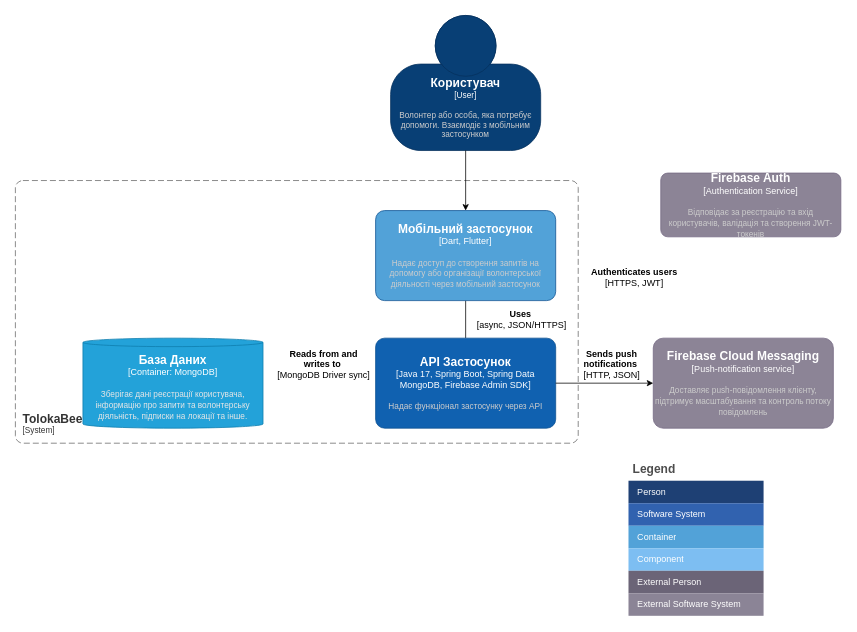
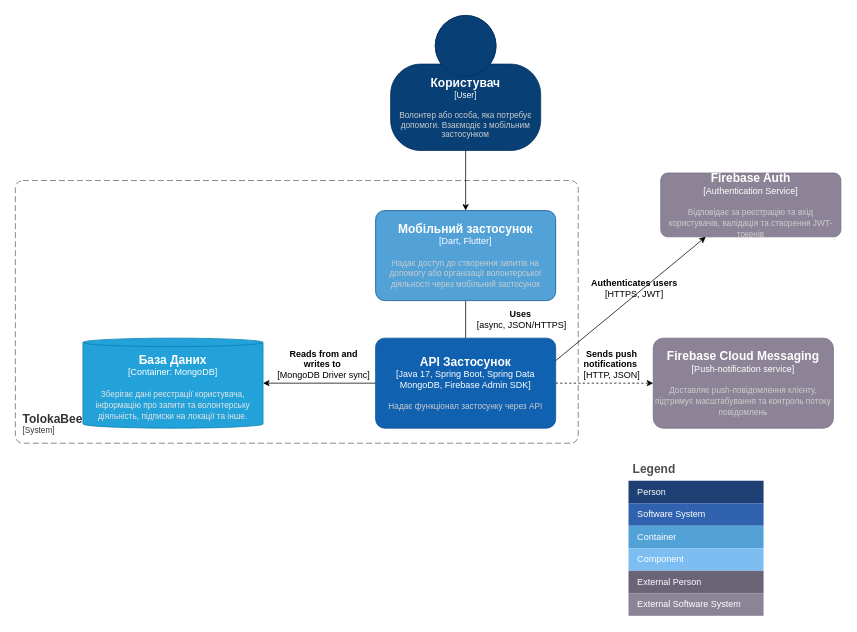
  <mxCell id="0" />
  <mxCell id="1" parent="0" />
  <mxCell id="2" value="&lt;font style=&quot;font-size: 16px&quot;&gt;&lt;b&gt;Користувач&lt;/b&gt;&lt;/font&gt;&lt;div&gt;[User]&lt;/div&gt;&lt;br&gt;&lt;div&gt;&lt;font style=&quot;font-size: 11px&quot;&gt;&lt;font color=&quot;#cccccc&quot;&gt;Волонтер або особа, яка потребує допомоги. Взаємодіє з мобільним застосунком&lt;/font&gt;&lt;/div&gt;" style="html=1;fontSize=11;dashed=0;whiteSpace=wrap;fillColor=#083F75;strokeColor=#06315C;fontColor=#ffffff;shape=mxgraph.c4.person2;align=center;metaEdit=1;points=[[0.5,0,0],[1,0.5,0],[1,0.75,0],[0.75,1,0],[0.5,1,0],[0.25,1,0],[0,0.75,0],[0,0.5,0]];resizable=0;" parent="1" vertex="1"><mxGeometry x="520" y="20" width="200" height="180" as="geometry" /></mxCell>
  <mxCell id="3" value="&lt;font style=&quot;font-size: 16px&quot;&gt;&lt;b&gt;&lt;div style=&quot;text-align: left&quot;&gt;TolokaBee&lt;/div&gt;&lt;/b&gt;&lt;/font&gt;&lt;div style=&quot;text-align: left&quot;&gt;[System]&lt;/div&gt;" style="rounded=1;fontSize=11;whiteSpace=wrap;html=1;dashed=1;arcSize=20;fillColor=none;strokeColor=#666666;fontColor=#333333;labelBackgroundColor=none;align=left;verticalAlign=bottom;labelBorderColor=none;spacingTop=0;spacing=10;dashPattern=8 4;metaEdit=1;rotatable=0;perimeter=rectanglePerimeter;noLabel=0;labelPadding=0;allowArrows=0;connectable=0;expand=0;recursiveResize=0;editable=1;pointerEvents=0;absoluteArcSize=1;points=[[0.25,0,0],[0.5,0,0],[0.75,0,0],[1,0.25,0],[1,0.5,0],[1,0.75,0],[0.75,1,0],[0.5,1,0],[0.25,1,0],[0,0.75,0],[0,0.5,0],[0,0.25,0]];" vertex="1" parent="1"><mxGeometry x="20" y="240" width="750" height="350" as="geometry" /></mxCell>
  <mxCell id="4" style="edgeStyle=orthogonalEdgeStyle;rounded=0;orthogonalLoop=1;jettySize=auto;html=1;endArrow=none;" edge="1" parent="1" source="5" target="7"><mxGeometry relative="1" as="geometry" /></mxCell>
  <mxCell id="5" value="&lt;font style=&quot;font-size: 16px&quot;&gt;&lt;b&gt;Мобільний застосунок&lt;/b&gt;&lt;/font&gt;&lt;div&gt;[Dart, Flutter]&lt;/div&gt;&lt;br&gt;&lt;div&gt;&lt;font style=&quot;font-size: 11px&quot;&gt;&lt;font color=&quot;#cccccc&quot;&gt;Надає доступ до створення запитів на допомогу або організації волонтерської діяльності через мобільний застосунок&lt;/font&gt;&lt;/div&gt;" style="rounded=1;whiteSpace=wrap;html=1;labelBackgroundColor=none;fillColor=#52a2d8;fontColor=#ffffff;align=center;arcSize=10;strokeColor=#0D5091;metaEdit=1;resizable=0;points=[[0.25,0,0],[0.5,0,0],[0.75,0,0],[1,0.25,0],[1,0.5,0],[1,0.75,0],[0.75,1,0],[0.5,1,0],[0.25,1,0],[0,0.75,0],[0,0.5,0],[0,0.25,0]];" vertex="1" parent="1"><mxGeometry x="500" y="280" width="240" height="120" as="geometry" /></mxCell>
  <mxCell id="6" style="edgeStyle=orthogonalEdgeStyle;rounded=0;orthogonalLoop=1;jettySize=auto;html=1;entryX=0.5;entryY=0;entryDx=0;entryDy=0;entryPerimeter=0;" edge="1" parent="1" source="2" target="5"><mxGeometry relative="1" as="geometry" /></mxCell>
  <mxCell id="7" value="&lt;font style=&quot;font-size: 16px&quot;&gt;&lt;b&gt;API Застосунок&lt;/b&gt;&lt;/font&gt;&lt;div&gt;[Java 17, Spring Boot, Spring Data MongoDB, Firebase Admin SDK]&lt;/div&gt;&lt;br&gt;&lt;div&gt;&lt;font style=&quot;font-size: 11px&quot;&gt;&lt;font color=&quot;#cccccc&quot;&gt;Надає функціонал застосунку через API&lt;/font&gt;&lt;/div&gt;" style="rounded=1;whiteSpace=wrap;html=1;labelBackgroundColor=none;fillColor=#1061B0;fontColor=#ffffff;align=center;arcSize=10;strokeColor=#0D5091;metaEdit=1;resizable=0;points=[[0.25,0,0],[0.5,0,0],[0.75,0,0],[1,0.25,0],[1,0.5,0],[1,0.75,0],[0.75,1,0],[0.5,1,0],[0.25,1,0],[0,0.75,0],[0,0.5,0],[0,0.25,0]];" vertex="1" parent="1"><mxGeometry x="500" y="450" width="240" height="120" as="geometry" /></mxCell>
  <mxCell id="8" value="&lt;b&gt;Uses&lt;/b&gt;&amp;nbsp;&lt;div&gt;[async, JSON/HTTPS]&lt;/div&gt;" style="text;html=1;align=center;verticalAlign=middle;whiteSpace=wrap;rounded=0;" vertex="1" parent="1"><mxGeometry x="630" y="410" width="130" height="30" as="geometry" /></mxCell>
  <mxCell id="9" value="&lt;font style=&quot;font-size: 16px&quot;&gt;&lt;b&gt;База Даних&lt;/b&gt;&lt;/font&gt;&lt;div&gt;[Container:&amp;nbsp;MongoDB]&lt;/div&gt;&lt;br&gt;&lt;div&gt;&lt;font style=&quot;font-size: 11px&quot;&gt;&lt;font color=&quot;#E6E6E6&quot;&gt;Зберігає дані реєстрації користувача, інформацію про запити та волонтерську діяльність, підписки на локації та інше.&lt;/font&gt;&lt;/div&gt;" style="shape=cylinder3;size=5.667;whiteSpace=wrap;html=1;boundedLbl=1;rounded=0;labelBackgroundColor=none;fillColor=#23A2D9;fontSize=12;fontColor=#ffffff;align=center;strokeColor=#0E7DAD;metaEdit=1;points=[[0.5,0,0],[1,0.25,0],[1,0.5,0],[1,0.75,0],[0.5,1,0],[0,0.75,0],[0,0.5,0],[0,0.25,0]];resizable=0;" vertex="1" parent="1"><mxGeometry x="110" y="450" width="240" height="120" as="geometry" /></mxCell>
+ <mxCell id="10" style="edgeStyle=orthogonalEdgeStyle;rounded=0;orthogonalLoop=1;jettySize=auto;html=1;entryX=1;entryY=0.5;entryDx=0;entryDy=0;entryPerimeter=0;" edge="1" parent="1" source="7" target="9"><mxGeometry relative="1" as="geometry" /></mxCell>
  <mxCell id="11" value="&lt;b&gt;Reads from and writes to&lt;/b&gt;&amp;nbsp;&lt;div&gt;[MongoDB Driver sync]&lt;/div&gt;" style="text;html=1;align=center;verticalAlign=middle;whiteSpace=wrap;rounded=0;" vertex="1" parent="1"><mxGeometry x="366" y="470" width="130" height="30" as="geometry" /></mxCell>
  <mxCell id="12" value="&lt;font style=&quot;font-size: 16px&quot;&gt;&lt;b&gt;Firebase Auth&lt;/b&gt;&lt;/font&gt;&lt;div&gt;[Authentication Service]&lt;/div&gt;&lt;br&gt;&lt;div&gt;&lt;font style=&quot;font-size: 11px&quot;&gt;&lt;font color=&quot;#cccccc&quot;&gt;Відповідає за реєстрацію та вхід користувачів, валідація та створення JWT-токенів&lt;/font&gt;&lt;/div&gt;" style="rounded=1;whiteSpace=wrap;html=1;labelBackgroundColor=none;fillColor=#8C8496;fontColor=#ffffff;align=center;arcSize=11;strokeColor=#736782;metaEdit=1;resizable=0;points=[[0.25,0,0],[0.5,0,0],[0.75,0,0],[1,0.25,0],[1,0.5,0],[1,0.75,0],[0.75,1,0],[0.5,1,0],[0.25,1,0],[0,0.75,0],[0,0.5,0],[0,0.25,0]];" vertex="1" parent="1"><mxGeometry x="880" y="230" width="240" height="85" as="geometry" /></mxCell>
  <mxCell id="13" value="&lt;font style=&quot;font-size: 16px&quot;&gt;&lt;b&gt;Firebase Cloud Messaging&lt;/b&gt;&lt;/font&gt;&lt;div&gt;[Push-notification service]&lt;/div&gt;&lt;br&gt;&lt;div&gt;&lt;font style=&quot;font-size: 11px&quot;&gt;&lt;font color=&quot;#cccccc&quot;&gt;Доставляє push-повідомлення клієнту, підтримує масштабування та контроль потоку повідомлень&lt;/font&gt;&lt;/div&gt;" style="rounded=1;whiteSpace=wrap;html=1;labelBackgroundColor=none;fillColor=#8C8496;fontColor=#ffffff;align=center;arcSize=11;strokeColor=#736782;metaEdit=1;resizable=0;points=[[0.25,0,0],[0.5,0,0],[0.75,0,0],[1,0.25,0],[1,0.5,0],[1,0.75,0],[0.75,1,0],[0.5,1,0],[0.25,1,0],[0,0.75,0],[0,0.5,0],[0,0.25,0]];" vertex="1" parent="1"><mxGeometry x="870" y="450" width="240" height="120" as="geometry" /></mxCell>
- <mxCell id="15" style="edgeStyle=orthogonalEdgeStyle;rounded=0;orthogonalLoop=1;jettySize=auto;html=1;exitX=1;exitY=0.5;exitDx=0;exitDy=0;exitPerimeter=0;entryX=0;entryY=0.5;entryDx=0;entryDy=0;entryPerimeter=0;" edge="1" parent="1" source="7" target="13"><mxGeometry relative="1" as="geometry" /></mxCell>
- <mxCell id="16" value="&lt;b&gt;Authenticates users &lt;/b&gt;[HTTPS, JWT]" style="text;html=1;align=center;verticalAlign=middle;whiteSpace=wrap;rounded=0;" vertex="1" parent="1"><mxGeometry x="780" y="354" width="130" height="30" as="geometry" /></mxCell>
+ <mxCell id="14" style="rounded=0;orthogonalLoop=1;jettySize=auto;html=1;exitX=1;exitY=0.25;exitDx=0;exitDy=0;exitPerimeter=0;entryX=0.25;entryY=1;entryDx=0;entryDy=0;entryPerimeter=0;" edge="1" parent="1" source="7" target="12"><mxGeometry relative="1" as="geometry" /></mxCell>
+ <mxCell id="15" style="edgeStyle=orthogonalEdgeStyle;rounded=0;orthogonalLoop=1;jettySize=auto;html=1;exitX=1;exitY=0.5;exitDx=0;exitDy=0;exitPerimeter=0;entryX=0;entryY=0.5;entryDx=0;entryDy=0;entryPerimeter=0;dashed=1;" edge="1" parent="1" source="7" target="13"><mxGeometry relative="1" as="geometry" /></mxCell>
+ <mxCell id="16" value="&lt;b&gt;Authenticates users &lt;/b&gt;[HTTPS, JWT]" style="text;html=1;align=center;verticalAlign=middle;whiteSpace=wrap;rounded=0;" vertex="1" parent="1"><mxGeometry x="780" y="369" width="130" height="30" as="geometry" /></mxCell>
  <mxCell id="17" value="&lt;b&gt;Sends push notifications&amp;nbsp;&lt;/b&gt;&lt;div&gt;[HTTP, JSON]&lt;/div&gt;" style="text;html=1;align=center;verticalAlign=middle;whiteSpace=wrap;rounded=0;" vertex="1" parent="1"><mxGeometry x="750" y="470" width="130" height="30" as="geometry" /></mxCell>
  <mxCell id="18" value="Legend" style="shape=table;startSize=30;container=1;collapsible=0;childLayout=tableLayout;fontSize=16;align=left;verticalAlign=top;fillColor=none;strokeColor=none;fontColor=#4D4D4D;fontStyle=1;spacingLeft=6;spacing=0;resizable=0;" vertex="1" parent="1"><mxGeometry x="837" y="610" width="180" height="210" as="geometry" /></mxCell>
  <mxCell id="19" value="" style="shape=tableRow;horizontal=0;startSize=0;swimlaneHead=0;swimlaneBody=0;strokeColor=inherit;top=0;left=0;bottom=0;right=0;collapsible=0;dropTarget=0;fillColor=none;points=[[0,0.5],[1,0.5]];portConstraint=eastwest;fontSize=12;" vertex="1" parent="18"><mxGeometry y="30" width="180" height="30" as="geometry" /></mxCell>
  <mxCell id="20" value="Person" style="shape=partialRectangle;html=1;whiteSpace=wrap;connectable=0;strokeColor=inherit;overflow=hidden;fillColor=#1E4074;top=0;left=0;bottom=0;right=0;pointerEvents=1;fontSize=12;align=left;fontColor=#FFFFFF;gradientColor=none;spacingLeft=10;spacingRight=4;" vertex="1" parent="19"><mxGeometry width="180" height="30" as="geometry"><mxRectangle width="180" height="30" as="alternateBounds" /></mxGeometry></mxCell>
  <mxCell id="21" value="" style="shape=tableRow;horizontal=0;startSize=0;swimlaneHead=0;swimlaneBody=0;strokeColor=inherit;top=0;left=0;bottom=0;right=0;collapsible=0;dropTarget=0;fillColor=none;points=[[0,0.5],[1,0.5]];portConstraint=eastwest;fontSize=12;" vertex="1" parent="18"><mxGeometry y="60" width="180" height="30" as="geometry" /></mxCell>
  <mxCell id="22" value="Software System" style="shape=partialRectangle;html=1;whiteSpace=wrap;connectable=0;strokeColor=inherit;overflow=hidden;fillColor=#3162AF;top=0;left=0;bottom=0;right=0;pointerEvents=1;fontSize=12;align=left;fontColor=#FFFFFF;gradientColor=none;spacingLeft=10;spacingRight=4;" vertex="1" parent="21"><mxGeometry width="180" height="30" as="geometry"><mxRectangle width="180" height="30" as="alternateBounds" /></mxGeometry></mxCell>
  <mxCell id="23" value="" style="shape=tableRow;horizontal=0;startSize=0;swimlaneHead=0;swimlaneBody=0;strokeColor=inherit;top=0;left=0;bottom=0;right=0;collapsible=0;dropTarget=0;fillColor=none;points=[[0,0.5],[1,0.5]];portConstraint=eastwest;fontSize=12;" vertex="1" parent="18"><mxGeometry y="90" width="180" height="30" as="geometry" /></mxCell>
  <mxCell id="24" value="Container" style="shape=partialRectangle;html=1;whiteSpace=wrap;connectable=0;strokeColor=inherit;overflow=hidden;fillColor=#52a2d8;top=0;left=0;bottom=0;right=0;pointerEvents=1;fontSize=12;align=left;fontColor=#FFFFFF;gradientColor=none;spacingLeft=10;spacingRight=4;" vertex="1" parent="23"><mxGeometry width="180" height="30" as="geometry"><mxRectangle width="180" height="30" as="alternateBounds" /></mxGeometry></mxCell>
  <mxCell id="25" value="" style="shape=tableRow;horizontal=0;startSize=0;swimlaneHead=0;swimlaneBody=0;strokeColor=inherit;top=0;left=0;bottom=0;right=0;collapsible=0;dropTarget=0;fillColor=none;points=[[0,0.5],[1,0.5]];portConstraint=eastwest;fontSize=12;" vertex="1" parent="18"><mxGeometry y="120" width="180" height="30" as="geometry" /></mxCell>
  <mxCell id="26" value="Component" style="shape=partialRectangle;html=1;whiteSpace=wrap;connectable=0;strokeColor=inherit;overflow=hidden;fillColor=#7dbef2;top=0;left=0;bottom=0;right=0;pointerEvents=1;fontSize=12;align=left;fontColor=#FFFFFF;gradientColor=none;spacingLeft=10;spacingRight=4;" vertex="1" parent="25"><mxGeometry width="180" height="30" as="geometry"><mxRectangle width="180" height="30" as="alternateBounds" /></mxGeometry></mxCell>
  <mxCell id="27" value="" style="shape=tableRow;horizontal=0;startSize=0;swimlaneHead=0;swimlaneBody=0;strokeColor=inherit;top=0;left=0;bottom=0;right=0;collapsible=0;dropTarget=0;fillColor=none;points=[[0,0.5],[1,0.5]];portConstraint=eastwest;fontSize=12;" vertex="1" parent="18"><mxGeometry y="150" width="180" height="30" as="geometry" /></mxCell>
  <mxCell id="28" value="External Person" style="shape=partialRectangle;html=1;whiteSpace=wrap;connectable=0;strokeColor=inherit;overflow=hidden;fillColor=#6b6477;top=0;left=0;bottom=0;right=0;pointerEvents=1;fontSize=12;align=left;fontColor=#FFFFFF;gradientColor=none;spacingLeft=10;spacingRight=4;" vertex="1" parent="27"><mxGeometry width="180" height="30" as="geometry"><mxRectangle width="180" height="30" as="alternateBounds" /></mxGeometry></mxCell>
  <mxCell id="29" value="" style="shape=tableRow;horizontal=0;startSize=0;swimlaneHead=0;swimlaneBody=0;strokeColor=inherit;top=0;left=0;bottom=0;right=0;collapsible=0;dropTarget=0;fillColor=none;points=[[0,0.5],[1,0.5]];portConstraint=eastwest;fontSize=12;" vertex="1" parent="18"><mxGeometry y="180" width="180" height="30" as="geometry" /></mxCell>
  <mxCell id="30" value="External Software System" style="shape=partialRectangle;html=1;whiteSpace=wrap;connectable=0;strokeColor=inherit;overflow=hidden;fillColor=#8b8496;top=0;left=0;bottom=0;right=0;pointerEvents=1;fontSize=12;align=left;fontColor=#FFFFFF;gradientColor=none;spacingLeft=10;spacingRight=4;" vertex="1" parent="29"><mxGeometry width="180" height="30" as="geometry"><mxRectangle width="180" height="30" as="alternateBounds" /></mxGeometry></mxCell>
